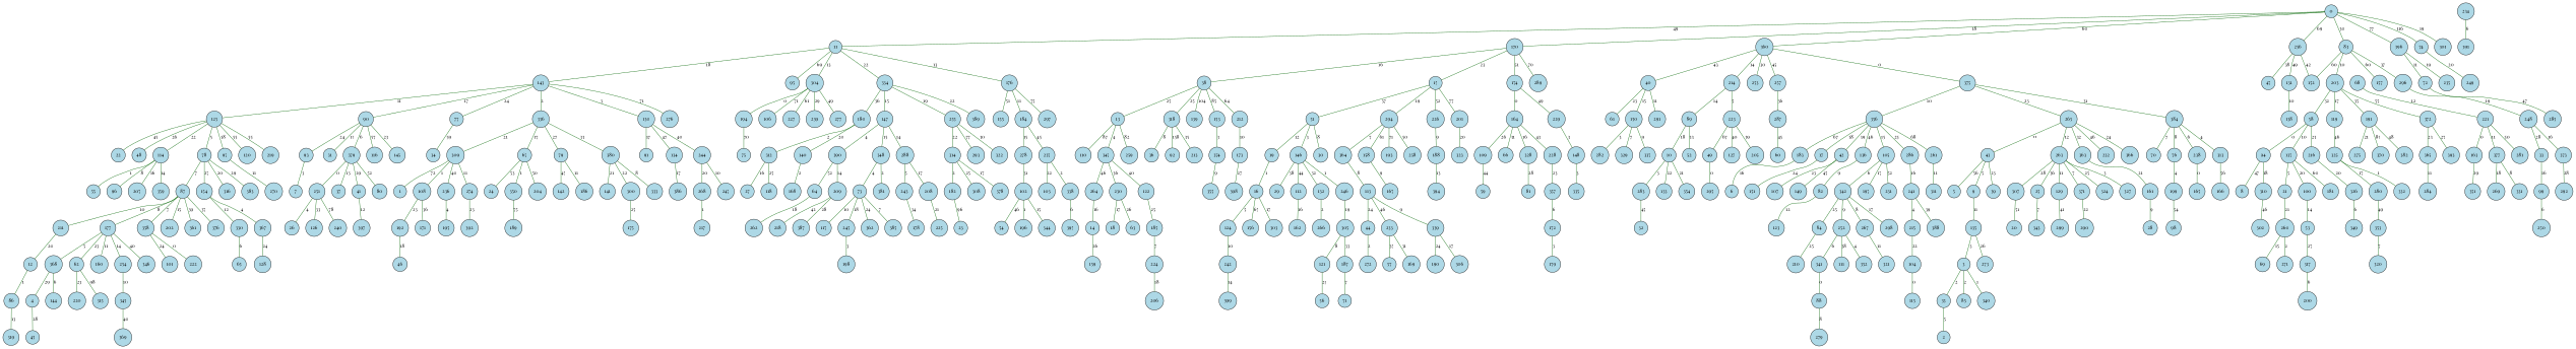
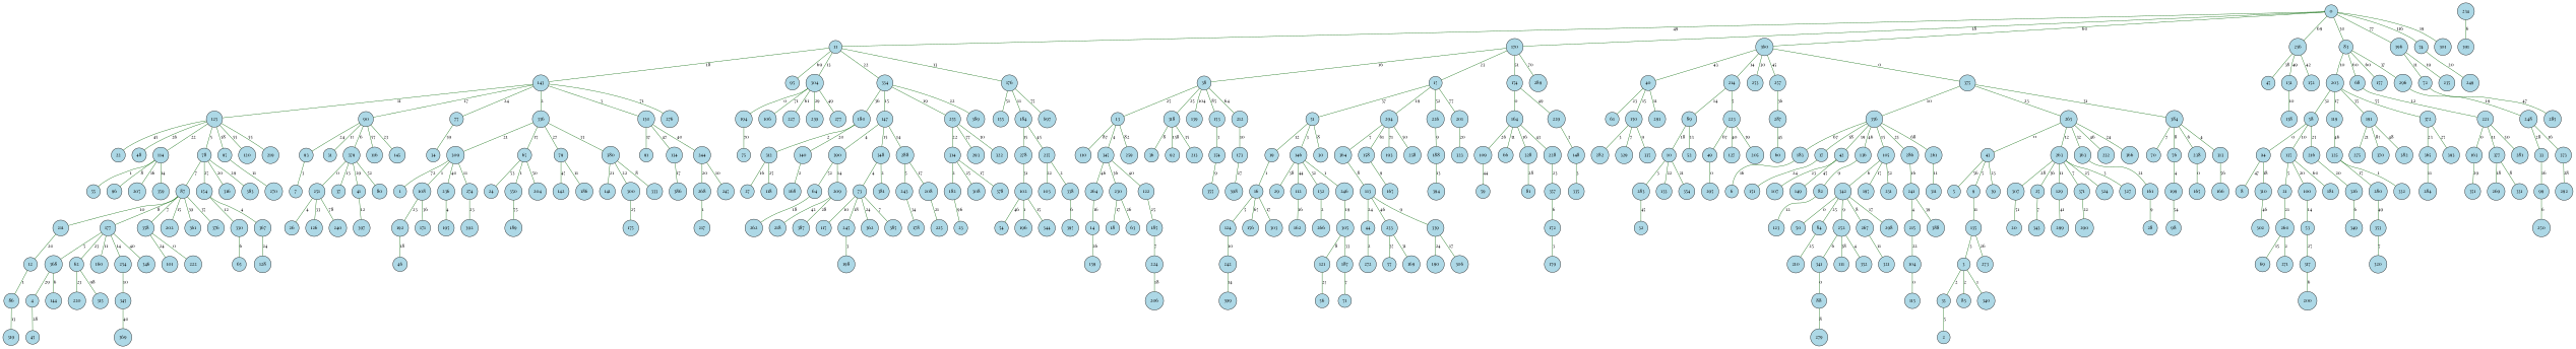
  graph {
    fontname="Playfair Display"
    node [fillcolor=lightblue fontname="Playfair Display" shape=circle style=filled]
    edge [color=darkgreen fontname="Playfair Display"]
    309
    1
    108
    236
    274
    192
    171
    195
    392
    35
    2
    135
    3
    273
    85
    340
    368
    4
    144
    45
    43
    5
    9
    39
    183
    6
    93
    7
    94
    8
    310
    302
    89
    10
    52
    283
    133
    354
    32
    0
    11
    170
    360
    256
    83
    396
    74
    301
    143
    95
    304
    334
    176
    38
    15
    174
    289
    40
    214
    253
    257
    375
    47
    131
    152
    203
    68
    157
    296
    72
    235
    249
    125
    90
    77
    336
    130
    276
    194
    106
    227
    239
    277
    180
    147
    255
    389
    155
    184
-   297
+   297 [label=697]
    211
    12
    86
    319
    13
    318
    139
    153
    212
    110
    347
    259
    36
    92
    213
    374
    173
    264
    230
    122
    14
    159
    51
    294
    226
    201
    164
    229
    19
    146
    30
    364
    158
    193
    258
    188
    323
    16
    124
    156
    303
    242
    356
    17
    42
    136
    105
    286
    261
    151
    107
    149
    82
    342
    197
    231
    241
    311
    18
    63
    29
    112
    132
    246
    307
    20
    137
    21
    100
    181
    260
    53
    69
    271
    22
    48
    114
    78
    97
    120
    219
    55
    96
    207
    359
    87
    154
    316
    383
    270
    182
    23
    67
    24
    350
    204
    189
    263
    25
    129
    371
    324
    327
    343
    299
    290
    251
    26
    126
    240
    312
    27
    118
    161
    28
    162
    266
    305
    31
    379
    116
    145
    37
    41
    80
    248
    33
    373
    99
    292
    250
    34
    397
    61
    150
    291
    223
    287
    265
    384
    282
    329
    337
    363
    232
    366
    113
    44
    233
    339
    272
    57
    169
    190
    306
    46
    138
    49
    127
    205
    295
+   50
    84
    252
    267
    298
    210
    341
    111
    352
    321
    317
    200
    102
    54
    196
    344
    121
    56
    58
    119
    191
    372
    216
    325
    275
    370
    382
    365
    393
    326
    109
    59
    60
    177
    62
    160
    254
    346
    220
    315
    345
    390
    64
    209
    262
    218
    387
    330
    65
    66
    328
    228
    81
    357
    79
    380
    142
    186
    141
    300
    333
    221
    163
    377
    281
    70
    76
    238
    313
    199
    165
    166
    187
    71
    285
    348
    73
    381
    117
    245
    362
    385
    198
    75
    98
    91
    134
    244
    358
    202
    361
    376
    367
    123
    101
    222
    88
    279
    386
    268
    247
    278
    237
    103
    338
    395
    215
    104
    115
    280
    332
    185
    224
    399
    128
    140
    168
    175
    288
    314
    293
    322
    243
    208
    148
    335
    355
    167
    351
    269
    331
    172
    179
    398
    178
    308
    378
    206
    394
    225
    234
    391
    388
    349
    217
    369
    353
    320
    284
    309 -- 1 [label=72]
    309 -- 108 [label=1]
    309 -- 236 [label=40]
    309 -- 274 [label=11]
    108 -- 192 [label=23]
    108 -- 171 [label=36]
    236 -- 195 [label=4]
    274 -- 392 [label=23]
    192 -- 46 [label=18]
    35 -- 2 [label=5]
    135 -- 3 [label=3]
    135 -- 273 [label=26]
    3 -- 35 [label=2]
    3 -- 85 [label=2]
    3 -- 340 [label=1]
    368 -- 4 [label=29]
    368 -- 144 [label=6]
    4 -- 45 [label=28]
    43 -- 5 [label=56]
    43 -- 9 [label=5]
    43 -- 39 [label=23]
    9 -- 135 [label=11]
    183 -- 6 [label=16]
    93 -- 7 [label=3]
    94 -- 8 [label=47]
    94 -- 310 [label=18]
    310 -- 302 [label=46]
    89 -- 10 [label=18]
    89 -- 52 [label=33]
    10 -- 283 [label=3]
    10 -- 133 [label=22]
    10 -- 354 [label=21]
    283 -- 32 [label=45]
    0 -- 11 [label=49]
    0 -- 170 [label=18]
    0 -- 360 [label=60]
    0 -- 256 [label=69]
    0 -- 83 [label=30]
    0 -- 396 [label=77]
    0 -- 74 [label=116]
    0 -- 301 [label=19]
    11 -- 143 [label=18]
    11 -- 95 [label=69]
    11 -- 304 [label=13]
    11 -- 334 [label=22]
    11 -- 176 [label=13]
    170 -- 38 [label=16]
    170 -- 15 [label=23]
    170 -- 174 [label=51]
    170 -- 289 [label=70]
    360 -- 40 [label=43]
    360 -- 214 [label=14]
    360 -- 253 [label=30]
    360 -- 257 [label=45]
    360 -- 375 [label=0]
    256 -- 47 [label=38]
    256 -- 131 [label=49]
    256 -- 152 [label=42]
    83 -- 203 [label=10]
-   83 -- 152 [label=60]
+   83 -- 68 [label=60]
    83 -- 157 [label=60]
    83 -- 296 [label=37]
    396 -- 72 [label=11]
    396 -- 235 [label=19]
    74 -- 249 [label=20]
    143 -- 125 [label=11]
    143 -- 90 [label=17]
    143 -- 77 [label=24]
    143 -- 336 [label=2]
    143 -- 130 [label=3]
    143 -- 276 [label=71]
    304 -- 194 [label=0]
    304 -- 106 [label=71]
    304 -- 227 [label=61]
    304 -- 239 [label=29]
    304 -- 277 [label=49]
    334 -- 180 [label=36]
    334 -- 147 [label=15]
    334 -- 255 [label=19]
    334 -- 389 [label=22]
    176 -- 155 [label=51]
    176 -- 184 [label=11]
    176 -- 297 [label=75]
    38 -- 13 [label=25]
    38 -- 318 [label=25]
    38 -- 139 [label=104]
    38 -- 153 [label=85]
    38 -- 212 [label=64]
    15 -- 51 [label=37]
    15 -- 294 [label=19]
    15 -- 226 [label=52]
    15 -- 201 [label=77]
    174 -- 164 [label=0]
    174 -- 229 [label=49]
    40 -- 61 [label=23]
    40 -- 150 [label=15]
    40 -- 291 [label=11]
    214 -- 89 [label=14]
    214 -- 223 [label=5]
    257 -- 287 [label=36]
    375 -- 356 [label=10]
    375 -- 265 [label=23]
    375 -- 384 [label=31]
    131 -- 138 [label=10]
    203 -- 58 [label=32]
    203 -- 119 [label=17]
    203 -- 191 [label=35]
    203 -- 372 [label=55]
    68 -- 221 [label=12]
    296 -- 248 [label=19]
    72 -- 285 [label=47]
    125 -- 22 [label=45]
    125 -- 48 [label=26]
    125 -- 114 [label=22]
    125 -- 78 [label=5]
    125 -- 97 [label=38]
    125 -- 120 [label=55]
    125 -- 219 [label=55]
    90 -- 93 [label=24]
    90 -- 31 [label=15]
    90 -- 379 [label=6]
    90 -- 116 [label=57]
    90 -- 145 [label=23]
    77 -- 34 [label=59]
    336 -- 309 [label=21]
    336 -- 67 [label=17]
    336 -- 79 [label=27]
    336 -- 380 [label=33]
    130 -- 91 [label=17]
    130 -- 134 [label=47]
    130 -- 244 [label=40]
    194 -- 75 [label=70]
    180 -- 312 [label=2]
    180 -- 140 [label=20]
    147 -- 390 [label=4]
    147 -- 348 [label=15]
    147 -- 288 [label=14]
    255 -- 314 [label=22]
    255 -- 293 [label=77]
    255 -- 322 [label=30]
    184 -- 278 [label=15]
    184 -- 237 [label=45]
    211 -- 12 [label=20]
    12 -- 86 [label=1]
    86 -- 319 [label=13]
    13 -- 110 [label=87]
    13 -- 347 [label=4]
    13 -- 259 [label=82]
    318 -- 36 [label=8]
    318 -- 92 [label=158]
    318 -- 213 [label=35]
    153 -- 374 [label=3]
    212 -- 173 [label=10]
    347 -- 264 [label=46]
    347 -- 230 [label=36]
    347 -- 122 [label=40]
    374 -- 355 [label=9]
    173 -- 398 [label=27]
    264 -- 14 [label=16]
    230 -- 18 [label=17]
    230 -- 63 [label=26]
    122 -- 185 [label=25]
    14 -- 159 [label=26]
    51 -- 19 [label=12]
    51 -- 146 [label=3]
    51 -- 30 [label=8]
    294 -- 364 [label=7]
    294 -- 158 [label=61]
    294 -- 193 [label=71]
    294 -- 258 [label=50]
    226 -- 188 [label=9]
    201 -- 323 [label=20]
    164 -- 109 [label=26]
    164 -- 66 [label=31]
    164 -- 328 [label=16]
    164 -- 228 [label=43]
    229 -- 148 [label=3]
    19 -- 16 [label=1]
    146 -- 29 [label=38]
    146 -- 112 [label=44]
    146 -- 132 [label=32]
    146 -- 246 [label=1]
    364 -- 113 [label=8]
    158 -- 167 [label=9]
    188 -- 394 [label=13]
    16 -- 124 [label=5]
    16 -- 156 [label=65]
    16 -- 303 [label=17]
    124 -- 242 [label=10]
    242 -- 399 [label=14]
    356 -- 183 [label=67]
    356 -- 17 [label=38]
    356 -- 42 [label=39]
    356 -- 136 [label=46]
    356 -- 105 [label=15]
    356 -- 286 [label=25]
    356 -- 261 [label=68]
    17 -- 151 [label=24]
    42 -- 107 [label=23]
    42 -- 149 [label=45]
    136 -- 82 [label=9]
    105 -- 342 [label=6]
    105 -- 197 [label=17]
    105 -- 231 [label=52]
    286 -- 241 [label=16]
    261 -- 311 [label=11]
    82 -- 123 [label=12]
+   342 -- 50 [label=0]
    342 -- 84 [label=25]
    342 -- 252 [label=9]
    342 -- 267 [label=8]
    342 -- 298 [label=17]
    241 -- 215 [label=4]
    241 -- 388 [label=39]
    112 -- 162 [label=16]
    132 -- 266 [label=2]
    246 -- 305 [label=19]
    307 -- 20 [label=51]
    137 -- 21 [label=5]
    137 -- 100 [label=20]
    137 -- 181 [label=60]
    21 -- 260 [label=21]
    100 -- 53 [label=14]
    260 -- 69 [label=15]
    260 -- 271 [label=2]
    53 -- 317 [label=27]
    114 -- 55 [label=1]
    114 -- 96 [label=8]
    114 -- 207 [label=16]
    114 -- 359 [label=14]
    78 -- 87 [label=7]
    78 -- 154 [label=27]
    78 -- 316 [label=20]
    78 -- 383 [label=29]
    97 -- 270 [label=11]
    87 -- 211 [label=10]
    87 -- 177 [label=8]
    87 -- 358 [label=7]
    87 -- 202 [label=15]
    87 -- 361 [label=39]
    87 -- 376 [label=37]
    154 -- 330 [label=12]
    154 -- 367 [label=4]
    182 -- 23 [label=96]
    67 -- 24 [label=53]
    67 -- 350 [label=1]
    67 -- 204 [label=50]
    350 -- 189 [label=75]
    263 -- 307 [label=28]
    263 -- 25 [label=36]
    263 -- 129 [label=11]
    263 -- 371 [label=7]
    263 -- 324 [label=25]
    263 -- 327 [label=3]
    25 -- 343 [label=7]
    129 -- 299 [label=41]
    371 -- 290 [label=22]
    251 -- 26 [label=4]
    251 -- 126 [label=33]
    251 -- 240 [label=78]
    312 -- 27 [label=16]
    312 -- 118 [label=25]
    161 -- 28 [label=9]
    305 -- 121 [label=8]
    305 -- 187 [label=33]
    379 -- 251 [label=0]
    379 -- 37 [label=13]
    379 -- 41 [label=29]
    379 -- 80 [label=52]
    41 -- 397 [label=12]
    248 -- 33 [label=28]
    248 -- 373 [label=16]
    33 -- 99 [label=16]
    373 -- 292 [label=28]
    99 -- 250 [label=6]
    150 -- 282 [label=3]
    150 -- 329 [label=7]
    150 -- 337 [label=9]
    223 -- 49 [label=67]
    223 -- 127 [label=40]
    223 -- 205 [label=39]
    287 -- 60 [label=45]
    265 -- 43 [label=11]
    265 -- 263 [label=12]
    265 -- 363 [label=32]
    265 -- 232 [label=46]
    265 -- 366 [label=24]
    384 -- 70 [label=7]
    384 -- 76 [label=8]
    384 -- 238 [label=6]
    384 -- 313 [label=4]
    363 -- 161 [label=21]
    113 -- 44 [label=24]
    113 -- 233 [label=46]
    113 -- 339 [label=9]
    44 -- 272 [label=2]
    233 -- 57 [label=35]
    233 -- 169 [label=31]
    339 -- 190 [label=24]
    339 -- 306 [label=17]
    49 -- 295 [label=0]
    84 -- 210 [label=25]
    252 -- 341 [label=6]
    252 -- 111 [label=38]
    252 -- 352 [label=4]
    267 -- 321 [label=11]
    341 -- 88 [label=0]
    317 -- 200 [label=6]
    102 -- 54 [label=46]
    102 -- 196 [label=1]
    102 -- 344 [label=15]
    121 -- 56 [label=25]
    58 -- 94 [label=0]
    58 -- 137 [label=10]
    58 -- 216 [label=23]
    119 -- 325 [label=46]
    191 -- 275 [label=21]
    191 -- 370 [label=85]
    191 -- 382 [label=48]
    372 -- 365 [label=23]
    372 -- 393 [label=27]
    216 -- 326 [label=20]
    325 -- 280 [label=17]
    325 -- 332 [label=1]
    365 -- 284 [label=11]
    326 -- 349 [label=6]
    109 -- 59 [label=44]
    177 -- 368 [label=5]
    177 -- 62 [label=23]
    177 -- 160 [label=11]
    177 -- 254 [label=14]
    177 -- 346 [label=40]
    62 -- 220 [label=23]
    62 -- 315 [label=98]
    254 -- 345 [label=10]
    345 -- 369 [label=40]
    390 -- 64 [label=52]
    390 -- 209 [label=14]
    64 -- 262 [label=18]
    209 -- 218 [label=42]
    209 -- 387 [label=28]
    330 -- 65 [label=6]
    328 -- 81 [label=28]
    228 -- 357 [label=23]
    357 -- 172 [label=6]
    79 -- 142 [label=45]
    79 -- 186 [label=11]
    380 -- 141 [label=21]
    380 -- 300 [label=22]
    380 -- 333 [label=8]
    300 -- 175 [label=25]
    221 -- 163 [label=0]
    221 -- 377 [label=11]
    221 -- 281 [label=50]
    163 -- 351 [label=29]
    377 -- 269 [label=18]
    377 -- 331 [label=8]
    76 -- 199 [label=4]
    238 -- 165 [label=0]
    313 -- 166 [label=56]
    199 -- 98 [label=54]
    187 -- 71 [label=7]
    348 -- 73 [label=4]
    348 -- 381 [label=2]
    73 -- 117 [label=10]
    73 -- 245 [label=18]
    73 -- 362 [label=24]
    73 -- 385 [label=7]
    245 -- 198 [label=3]
    134 -- 386 [label=17]
    244 -- 268 [label=20]
    244 -- 247 [label=10]
    358 -- 101 [label=24]
    358 -- 222 [label=0]
    367 -- 128 [label=24]
    88 -- 279 [label=8]
    268 -- 217 [label=1]
    278 -- 102 [label=31]
    237 -- 103 [label=22]
    237 -- 338 [label=2]
    338 -- 395 [label=6]
    215 -- 104 [label=22]
    104 -- 115 [label=0]
    280 -- 353 [label=49]
    185 -- 224 [label=7]
    224 -- 206 [label=18]
    140 -- 168 [label=2]
    288 -- 243 [label=5]
    288 -- 208 [label=17]
    314 -- 182 [label=2]
    314 -- 308 [label=25]
    314 -- 378 [label=17]
    243 -- 178 [label=34]
    208 -- 225 [label=21]
    148 -- 335 [label=3]
    172 -- 179 [label=3]
    234 -- 391 [label=6]
    353 -- 320 [label=7]
  }
